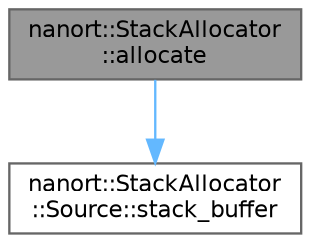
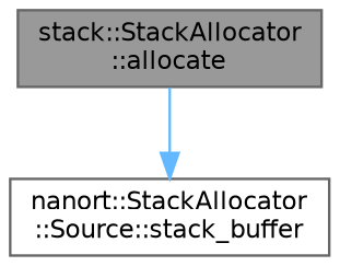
  digraph {
    rankdir=TB
    node [fontname=Helvetica fontsize=10 shape=box style=filled]
-   n1 [color=gray40 fillcolor=grey60 fontcolor=black height=0.2 label="nanort::StackAllocator\l::allocate" width=0.4]
+   n1 [color=gray40 fillcolor=grey60 fontcolor=black height=0.2 label="stack::StackAllocator\l::allocate" width=0.4]
    n2 [color=grey40 fillcolor=white height=0.2 label="nanort::StackAllocator\l::Source::stack_buffer" width=0.4]
    n1 -> n2 [color=steelblue1 fontname=Helvetica fontsize=10 labelfontname=Helvetica labelfontsize=10 style=solid]
  }
